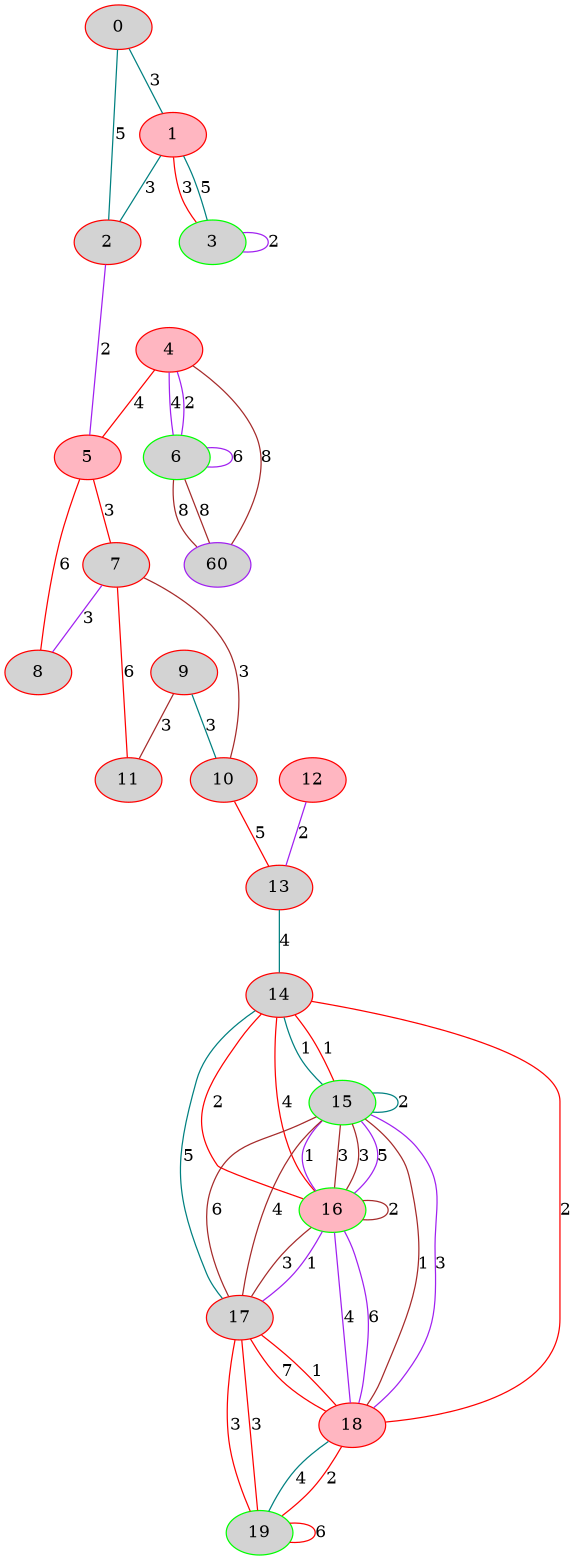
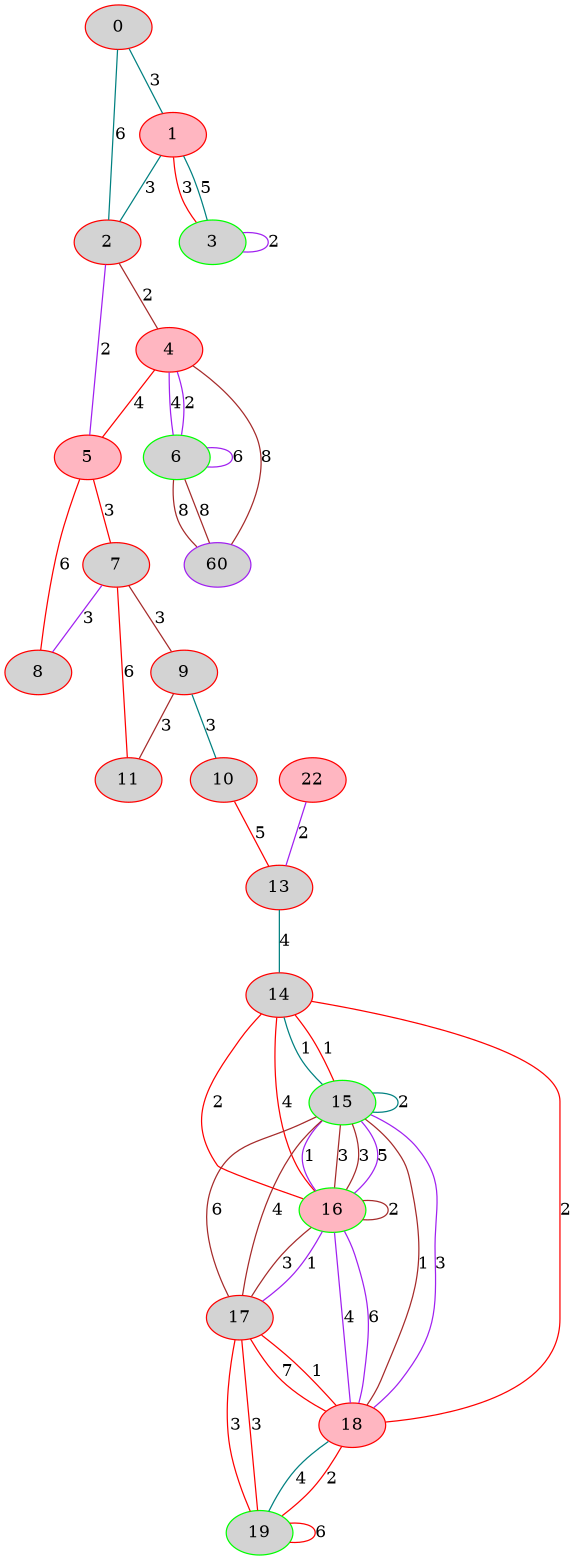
  graph {
    node [color=red fillcolor=lightgrey style=filled weight=1]
    edge [color=red]
    1 [fillcolor=lightpink]
    0
    2
    3 [color=green weight=2]
    4 [fillcolor=lightpink]
    5 [fillcolor=lightpink]
    6 [color=green weight=2]
    n8 [color=purple label=60 weight=4]
    7
    8
    9
    11
    10
    13
-   12 [fillcolor=lightpink]
+   12 [fillcolor=lightpink label=22]
    14
    15 [color=green weight=2]
    16 [color=green fillcolor=lightpink weight=2]
    17
    18 [fillcolor=lightpink]
    19 [color=green weight=2]
    1 -- 2 [color=teal label=3]
    1 -- 3 [label=3]
    1 -- 3 [color=teal label=5]
    0 -- 1 [color=teal label=3]
-   0 -- 2 [color=teal label=5]
+   0 -- 2 [color=teal label=6]
+   2 -- 4 [color=brown label=2]
    2 -- 5 [color=purple label=2]
    3 -- 3 [color=purple label=2]
    4 -- 5 [label=4]
    4 -- 6 [color=purple label=4]
    4 -- 6 [color=purple label=2]
    4 -- n8 [color=brown label=8]
    5 -- 7 [label=3]
    5 -- 8 [label=6]
    6 -- 6 [color=purple label=6]
    6 -- n8 [color=brown label=8]
    6 -- n8 [color=brown label=8]
    7 -- 8 [color=purple label=3]
-   7 -- 10 [color=brown label=3]
+   7 -- 9 [color=brown label=3]
    7 -- 11 [label=6]
    9 -- 11 [color=brown label=3]
    9 -- 10 [color=teal label=3]
    10 -- 13 [label=5]
    13 -- 14 [color=teal label=4]
    12 -- 13 [color=purple label=2]
    14 -- 15 [color=teal label=1]
    14 -- 15 [label=1]
    14 -- 16 [label=2]
    14 -- 16 [label=4]
-   14 -- 17 [color=teal label=5]
    14 -- 18 [label=2]
    15 -- 15 [color=teal label=2]
    15 -- 16 [color=brown label=3]
    15 -- 16 [color=purple label=5]
    15 -- 16 [color=purple label=1]
    15 -- 16 [color=brown label=3]
    15 -- 17 [color=brown label=6]
    15 -- 17 [color=brown label=4]
    15 -- 18 [color=brown label=1]
    15 -- 18 [color=purple label=3]
    16 -- 16 [color=brown label=2]
    16 -- 17 [color=brown label=3]
    16 -- 17 [color=purple label=1]
    16 -- 18 [color=purple label=4]
    16 -- 18 [color=purple label=6]
    17 -- 18 [label=7]
    17 -- 18 [label=1]
    17 -- 19 [label=3]
    17 -- 19 [label=3]
    18 -- 19 [label=2]
    18 -- 19 [color=teal label=4]
    19 -- 19 [label=6]
  }
